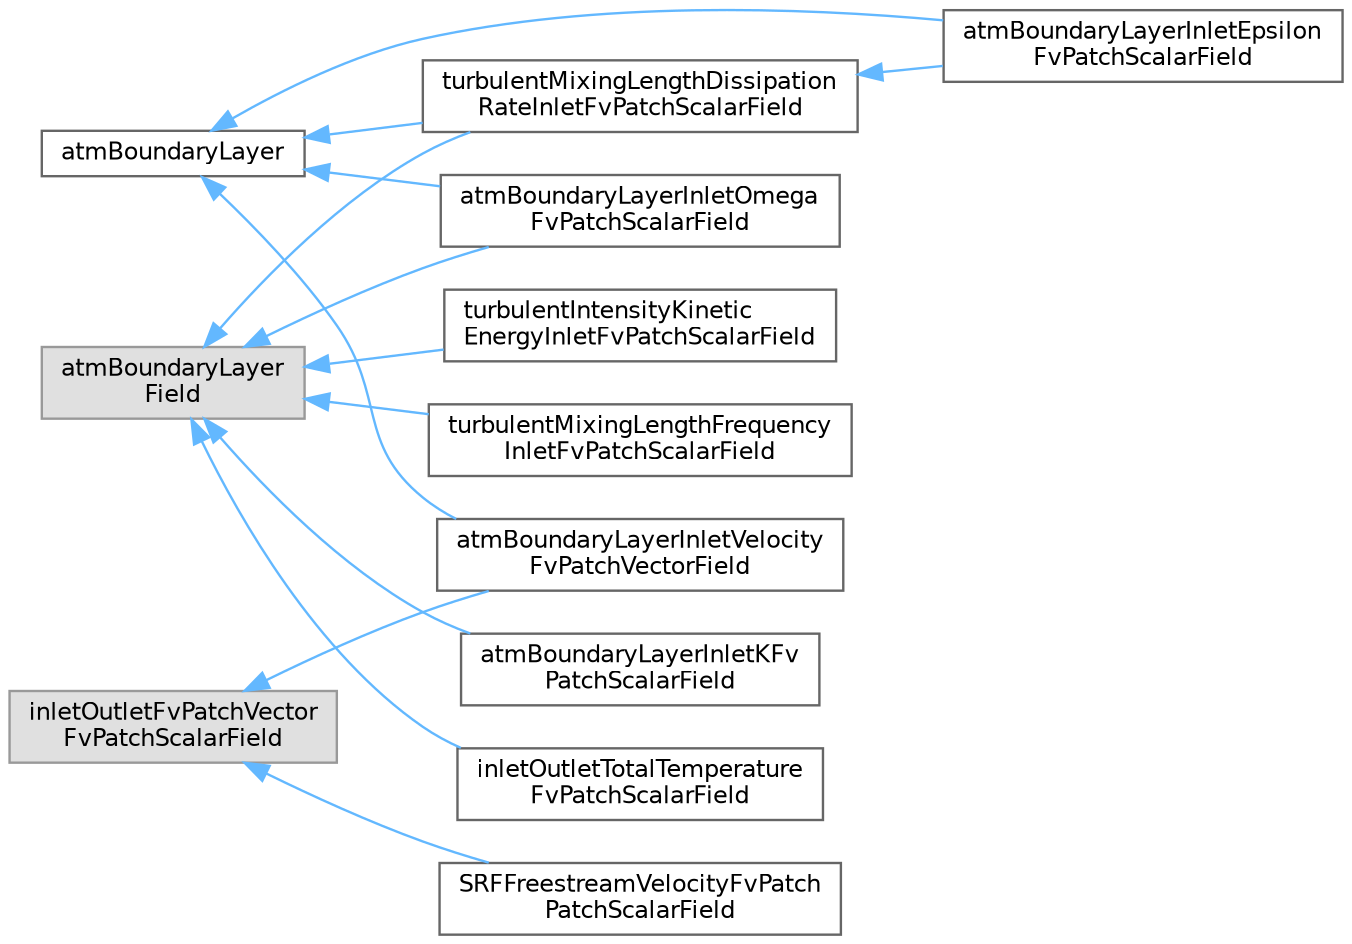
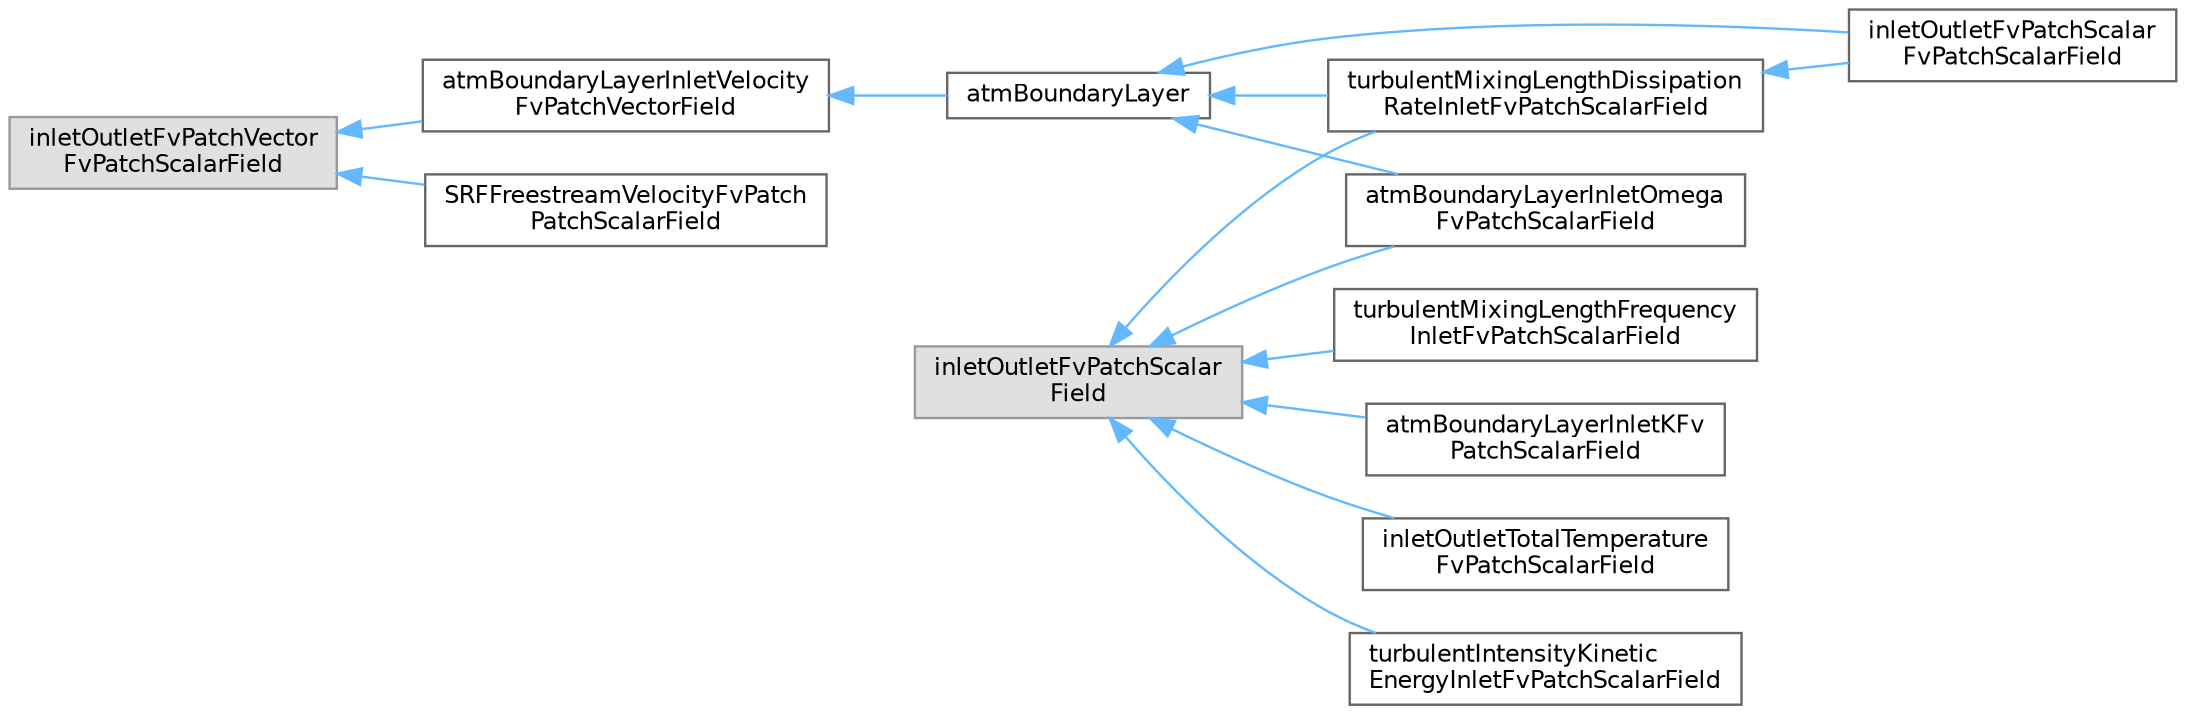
  digraph {
    rankdir=LR
    node [color=grey40 fillcolor=white fontname=Helvetica fontsize=10 shape=box style=filled]
    edge [color=steelblue1 dir=back fontname=Helvetica fontsize=10 labelfontname=Helvetica labelfontsize=10 style=solid]
    n1 [height=0.2 label=atmBoundaryLayer width=0.4]
-   n2 [height=0.2 label="atmBoundaryLayerInletEpsilon\lFvPatchScalarField" width=0.4]
+   n2 [height=0.2 label="inletOutletFvPatchScalar\lFvPatchScalarField" width=0.4]
    n3 [height=0.2 label="atmBoundaryLayerInletOmega\lFvPatchScalarField" width=0.4]
    n4 [height=0.2 label="atmBoundaryLayerInletVelocity\lFvPatchVectorField" width=0.4]
    n5 [height=0.2 label="turbulentMixingLengthDissipation\lRateInletFvPatchScalarField" width=0.4]
    n6 [height=0.2 label="atmBoundaryLayerInletKFv\lPatchScalarField" width=0.4]
-   n7 [color=grey60 fillcolor="#E0E0E0" height=0.2 label="atmBoundaryLayer\lField" width=0.4]
+   n7 [color=grey60 fillcolor="#E0E0E0" height=0.2 label="inletOutletFvPatchScalar\lField" width=0.4]
    n8 [height=0.2 label="inletOutletTotalTemperature\lFvPatchScalarField" width=0.4]
    n9 [height=0.2 label="turbulentIntensityKinetic\lEnergyInletFvPatchScalarField" width=0.4]
    n10 [height=0.2 label="turbulentMixingLengthFrequency\lInletFvPatchScalarField" width=0.4]
    n11 [color=grey60 fillcolor="#E0E0E0" height=0.2 label="inletOutletFvPatchVector\lFvPatchScalarField" width=0.4]
    n12 [height=0.2 label="SRFFreestreamVelocityFvPatch\lPatchScalarField" width=0.4]
    n1 -> n2
    n1 -> n3
-   n1 -> n4
+   n4 -> n1
    n1 -> n5
    n5 -> n2
    n7 -> n3
    n7 -> n5
    n7 -> n6
    n7 -> n8
    n7 -> n9
    n7 -> n10
    n11 -> n4
    n11 -> n12
  }
